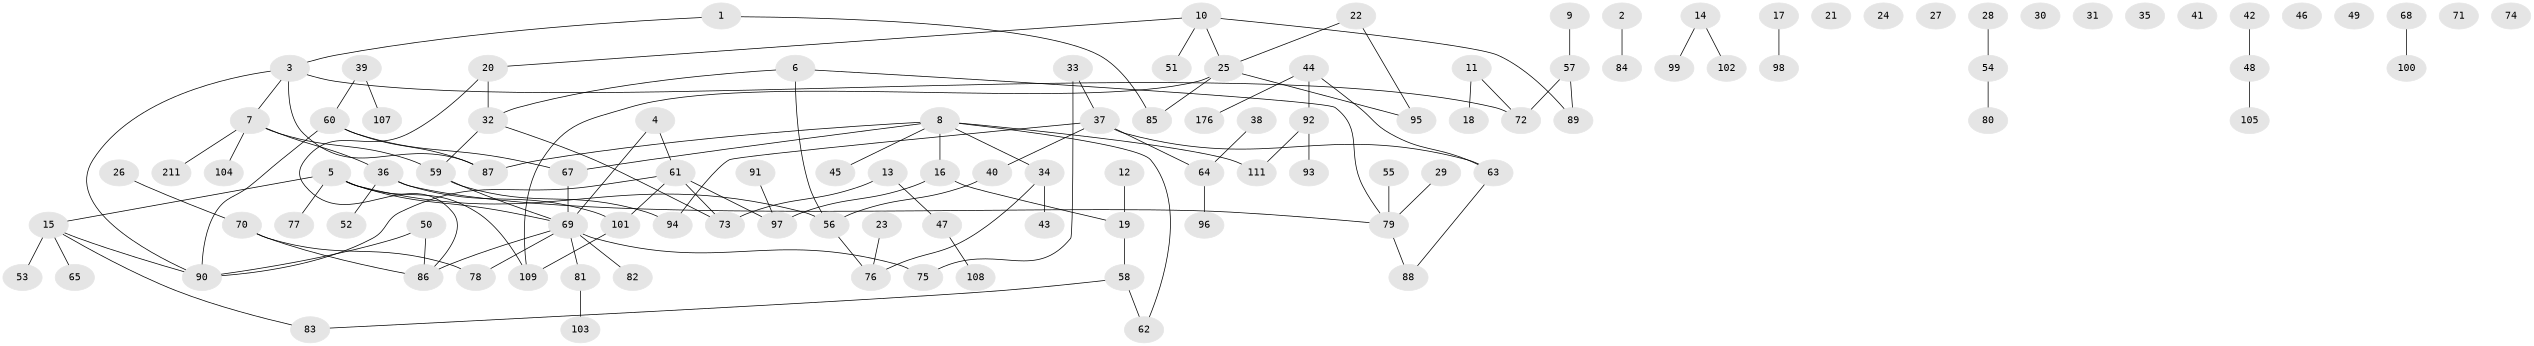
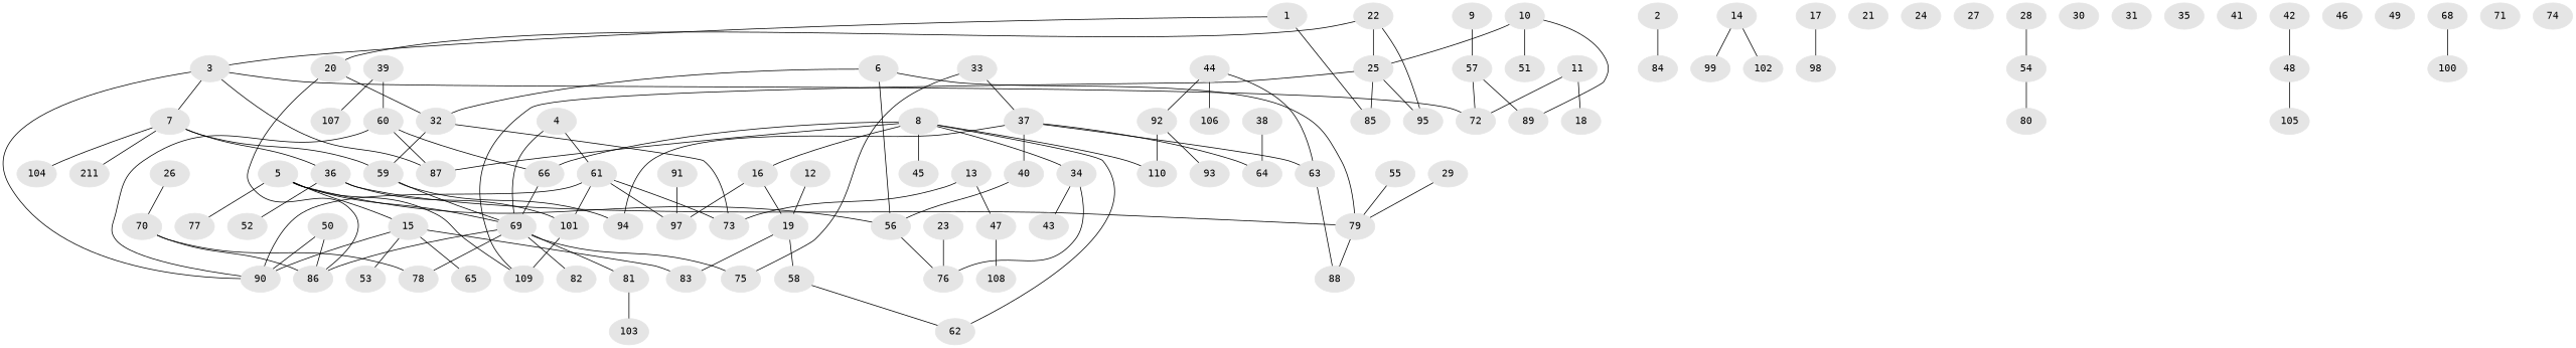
  graph {
    fontname="DejaVu Sans Mono"
    node [color=gray90 fontname="DejaVu Sans Mono" style=filled]
    edge [fontname="DejaVu Sans Mono"]
    1
    3
    85
    7
    72
    87
    90
    2
    84
    36
    59
    104
    n13 [label=211]
    4
    61
    69
    73
    97
    101
    86
    75
    78
    81
    82
    5
    15
    56
    77
    109
    53
    65
    83
    76
    6
    32
    79
    88
    52
    94
    8
    16
    34
    45
    62
-   67
-   110 [label=111]
+   67 [label=66]
+   110
    19
    43
    55
    9
    57
    89
    10
    20
    25
    51
    95
    11
    18
    12
    58
    13
    47
    108
    14
    99
    102
    17
    98
    21
    22
    23
    24
    26
    70
    27
    28
    54
    80
    29
    30
    31
    33
    37
    40
    63
    64
    35
-   96
    38
    39
    60
    107
    41
    42
    48
    105
    44
    92
-   106 [label=176]
+   106
    93
    46
    49
    50
    68
    100
    103
    71
    74
    91
    1 -- 3
    1 -- 85
    3 -- 7
    3 -- 72
    3 -- 87
    3 -- 90
    7 -- 36
    7 -- 59
    7 -- 104
    7 -- n13
    2 -- 84
    36 -- 101
    36 -- 79
    36 -- 52
    59 -- 69
    59 -- 94
    4 -- 61
    4 -- 69
    61 -- 90
    61 -- 73
    61 -- 97
    61 -- 101
    69 -- 86
    69 -- 75
    69 -- 78
    69 -- 81
    69 -- 82
    101 -- 109
    81 -- 103
    5 -- 69
    5 -- 15
    5 -- 56
    5 -- 77
    5 -- 109
    15 -- 90
    15 -- 53
    15 -- 65
    15 -- 83
    56 -- 76
    6 -- 56
    6 -- 32
    6 -- 79
    32 -- 59
    32 -- 73
    79 -- 88
    8 -- 87
    8 -- 16
    8 -- 34
    8 -- 45
    8 -- 62
    8 -- 67
    8 -- 110
    16 -- 97
    16 -- 19
    34 -- 76
    34 -- 43
    67 -- 69
-   58 -- 83
+   19 -- 83
    19 -- 58
    55 -- 79
    9 -- 57
    57 -- 72
    57 -- 89
    10 -- 89
-   10 -- 20
+   22 -- 20
    10 -- 25
    10 -- 51
    20 -- 86
    20 -- 32
    25 -- 85
    25 -- 109
    25 -- 95
    11 -- 72
    11 -- 18
    12 -- 19
    58 -- 62
    13 -- 73
    13 -- 47
    47 -- 108
    14 -- 99
    14 -- 102
    17 -- 98
    22 -- 25
    22 -- 95
    23 -- 76
    26 -- 70
    70 -- 86
    70 -- 78
    28 -- 54
    54 -- 80
    29 -- 79
    33 -- 75
    33 -- 37
    37 -- 94
    37 -- 40
    37 -- 63
    37 -- 64
    40 -- 56
    63 -- 88
-   64 -- 96
    38 -- 64
    39 -- 60
    39 -- 107
    60 -- 87
    60 -- 90
    60 -- 67
    42 -- 48
    48 -- 105
    44 -- 63
    44 -- 92
    44 -- 106
    92 -- 110
    92 -- 93
    50 -- 90
    50 -- 86
    68 -- 100
    91 -- 97
  }
